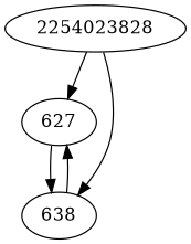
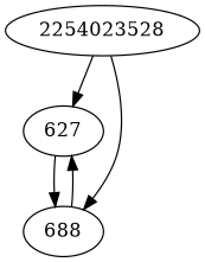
  strict digraph {
    n1 [label=627]
-   2254023828
-   638
+   2254023828 [label=2254023528]
+   638 [label=688]
    n1 -> 638
    2254023828 -> n1
    2254023828 -> 638
    638 -> n1
  }
